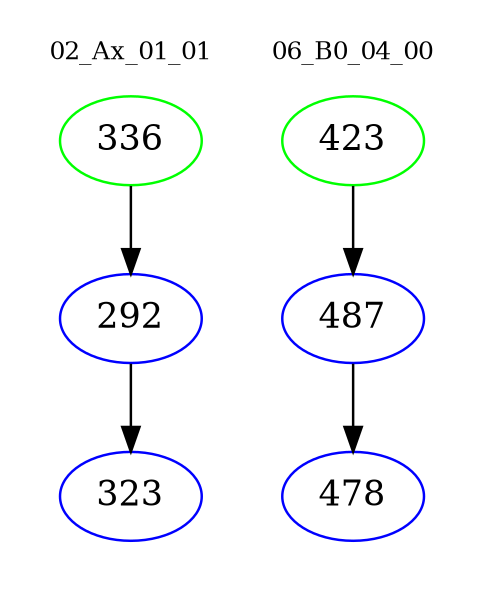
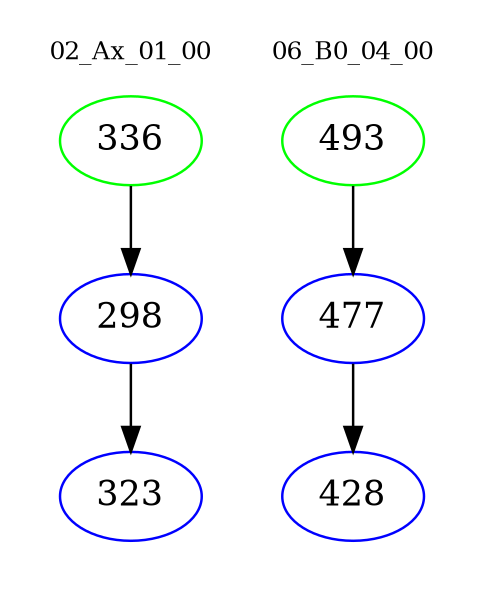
  digraph {
    node [color=blue]
    edge [color=black]
    n1 [color=green label=336]
-   n2 [label=292]
+   n2 [label=298]
    n3 [label=323]
-   n4 [color=green label=423]
-   n5 [label=487]
-   n6 [label=478]
+   n4 [color=green label=493]
+   n5 [label=477]
+   n6 [label=428]
    subgraph cluster_1 {
      color=white
      fontsize=10
-     label="02_Ax_01_01"
+     label="02_Ax_01_00"
      n1
      n2
      n3
    }
    subgraph cluster_2 {
      color=white
      fontsize=10
      label="06_B0_04_00"
      n4
      n5
      n6
    }
    n1 -> n2
    n2 -> n3
    n4 -> n5
    n5 -> n6
  }
